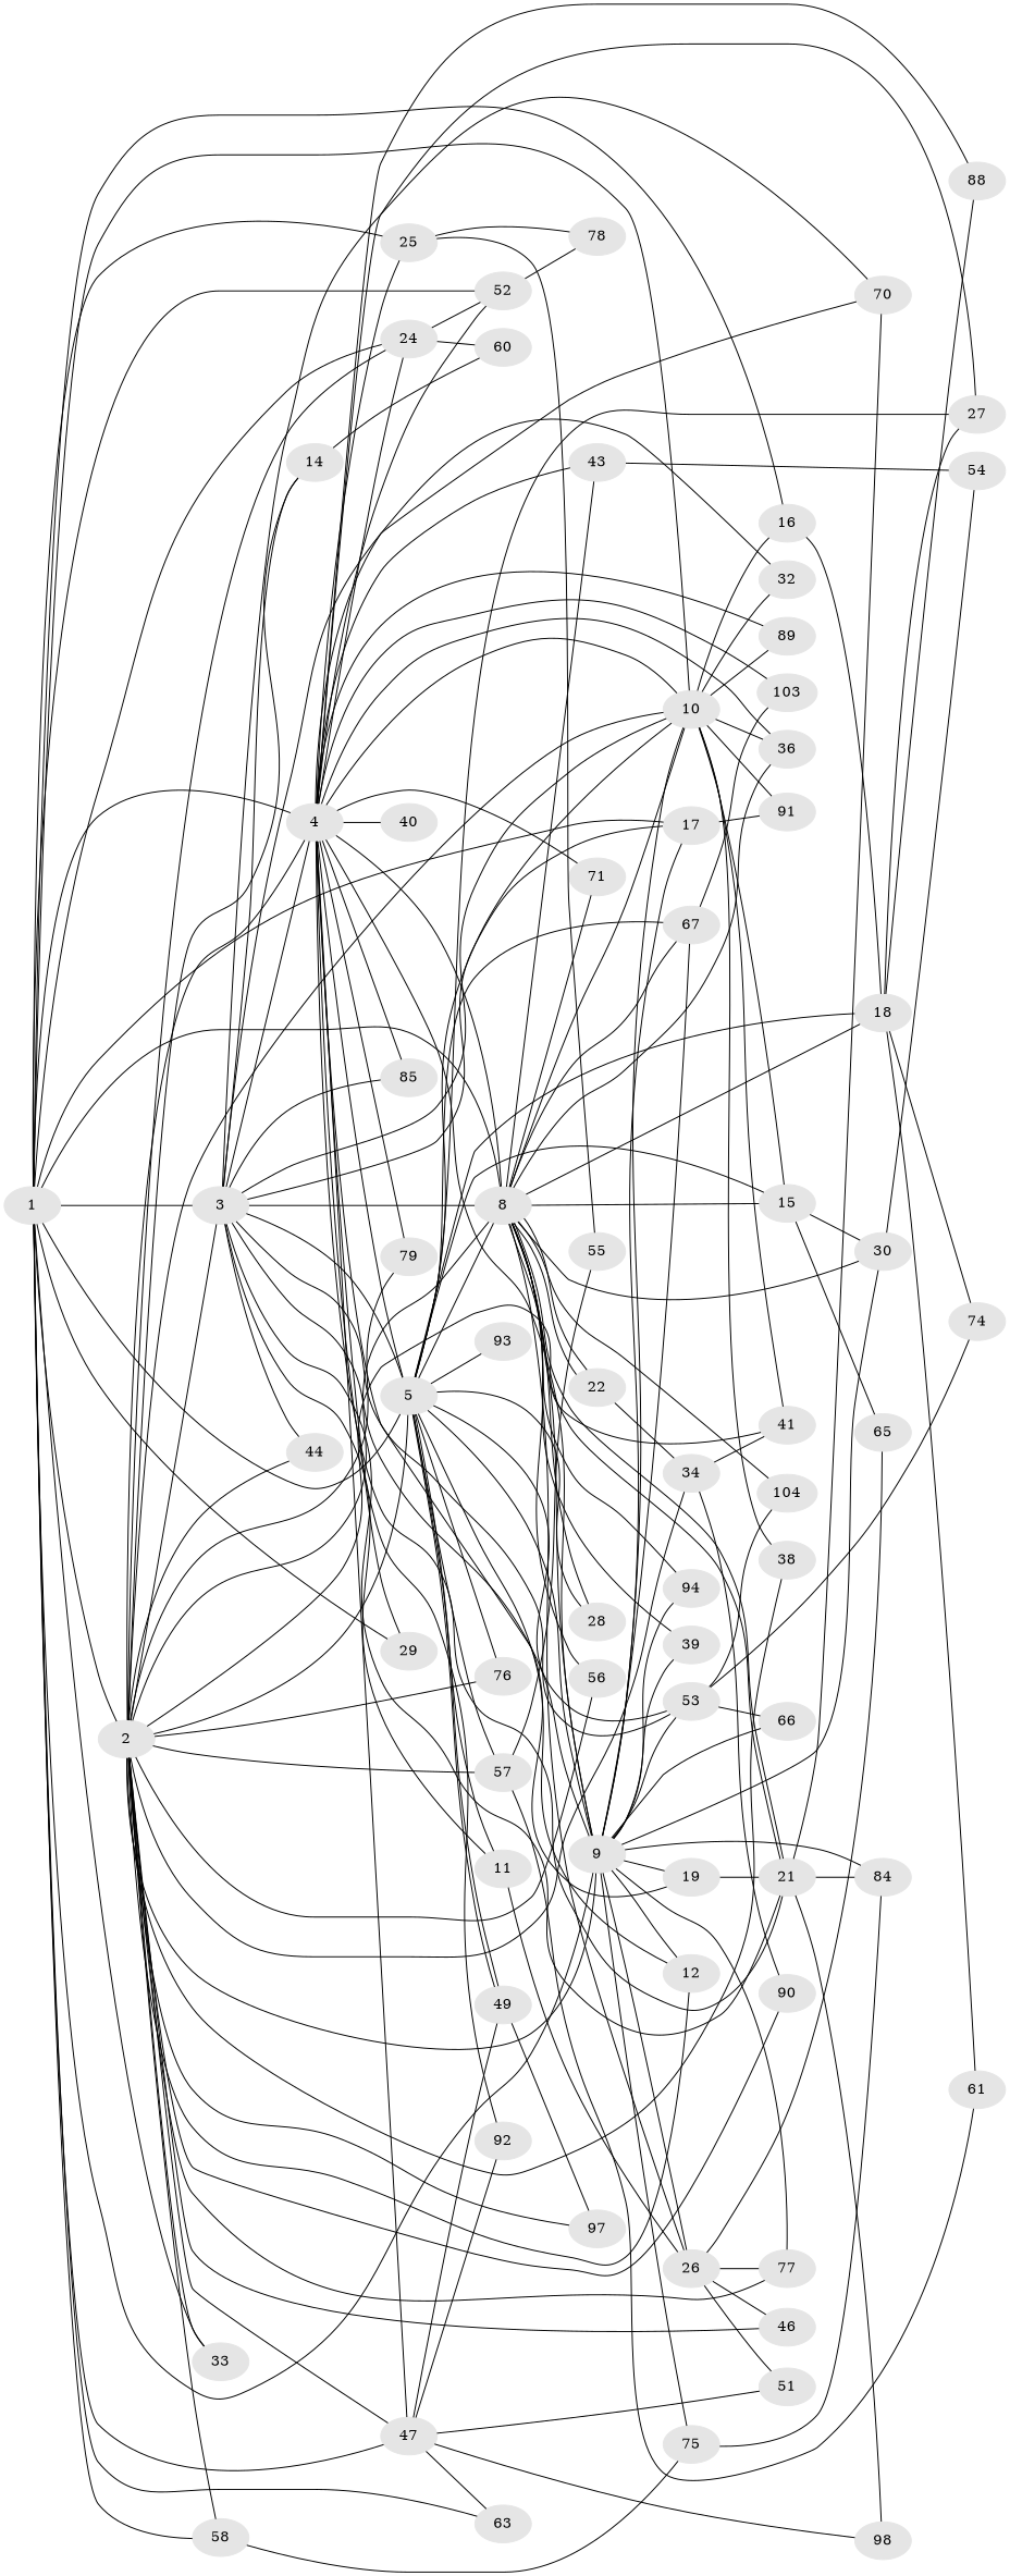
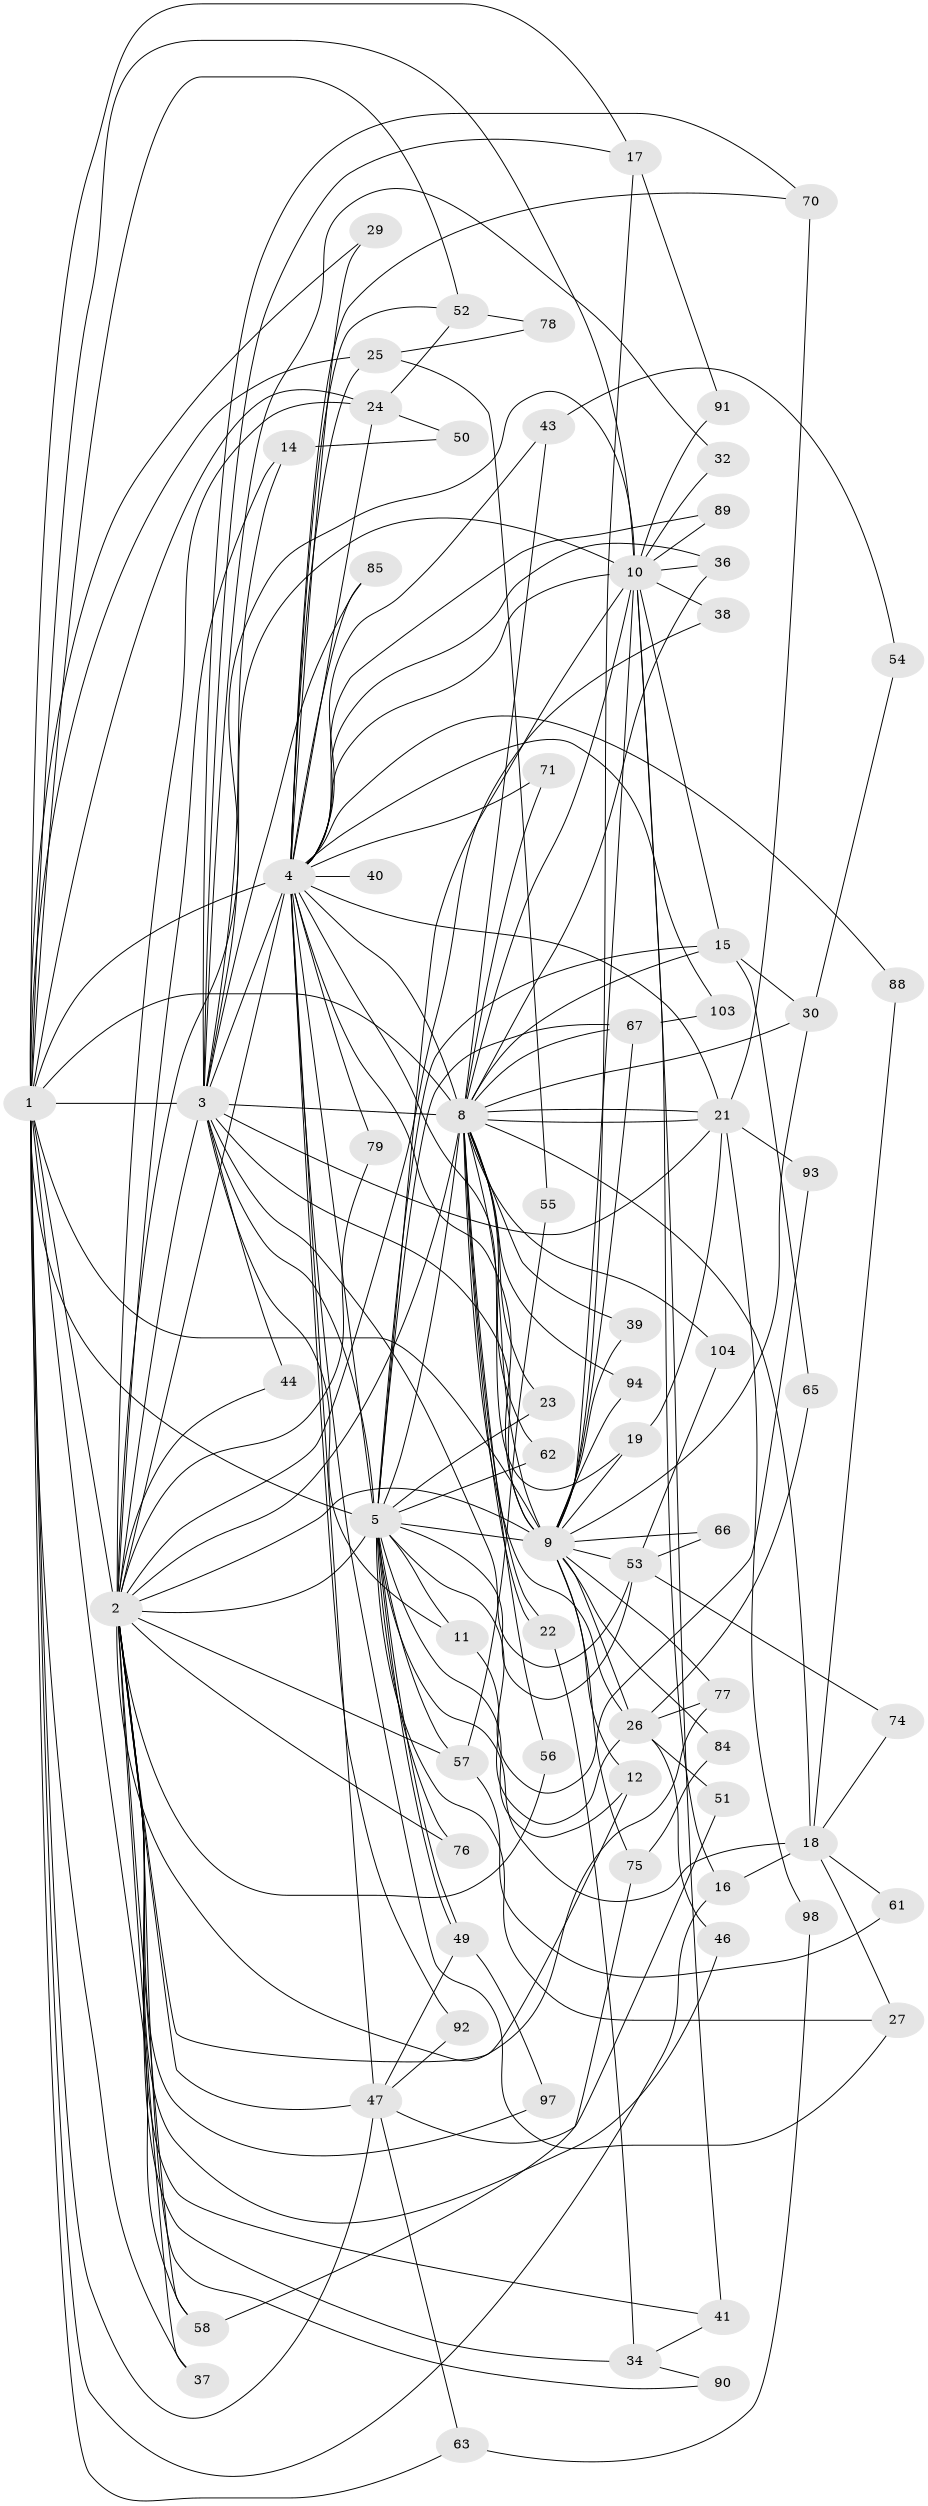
  graph {
    rankdir=LR
    node [color=gray90 style=filled]
    1 [super="+7"]
    2 [super="+33"]
    3 [super="+80"]
    4 [super="+6"]
    5 [super="+20"]
    8 [super="+13"]
    9 [super="+45"]
    10 [super="+32"]
    16
    17 [super="+23"]
    24 [super="+42"]
    25
    29
-   37 [super="+86" label=33]
+   37 [super="+86"]
    47 [super="+48"]
    52 [super="+100"]
    58
    63
    12 [super="+60"]
    14
    34 [super="+99"]
    38
    41 [super="+73"]
    44
    46
    56
    57 [super="+87"]
    76
    77 [super="+96"]
    79
    90
    97
    11
    21 [super="+64"]
    n35 [label=32]
    53 [super="+68"]
    70 [super="+95"]
    85
    19 [super="+72"]
    27 [super="+69"]
    36 [super="+101"]
    40
    43
    71
    88
    89
    92
    103
    15 [super="+81"]
    18 [super="+35"]
-   28
+   28 [label=23]
    49 [super="+59"]
+   62
    67 [super="+102"]
    93
    22
    26 [super="+82"]
    30 [super="+83"]
    39
    94
    104
    66
    75
    84
    91
-   50 [label=60]
+   50
    55
    78
    98
    51
    61
    74
    54
    65
    1 -- 2 [weight=2]
    1 -- 3 [weight=2]
    1 -- 4 [weight=4]
    1 -- 5 [weight=2]
    1 -- 8 [weight=2]
    1 -- 9 [weight=3]
    1 -- 10 [weight=2]
    1 -- 16
    1 -- 17
    1 -- 24
    1 -- 25
    1 -- 29
    1 -- 37 [weight=2]
    1 -- 47
    1 -- 52
    1 -- 58
    1 -- 63
    2 -- 3
    2 -- 4 [weight=2]
    2 -- 5
    2 -- 8
    2 -- 9
    2 -- 10 [weight=2]
    2 -- 24
    2 -- 37
    2 -- 47
    2 -- 58
    2 -- 12
    2 -- 14
    2 -- 34 [weight=2]
    2 -- 38
    2 -- 41
    2 -- 44
    2 -- 46
    2 -- 56
    2 -- 57
    2 -- 76
    2 -- 77
    2 -- 79
    2 -- 90
    2 -- 97
    3 -- 4 [weight=2]
    3 -- 5 [weight=2]
    3 -- 8
    3 -- 9
    3 -- 10
    3 -- 17
    3 -- 14
    3 -- 44
    3 -- 11
    3 -- 21
    3 -- n35
    3 -- 53
    3 -- 70
    3 -- 85
    4 -- 5 [weight=2]
    4 -- 8 [weight=2]
    4 -- 9 [weight=2]
    4 -- 10 [weight=2]
    4 -- 24
    4 -- 25
    4 -- 29
    4 -- 47
    4 -- 52
    4 -- 79
    4 -- 21
    4 -- 70
    4 -- 85
    4 -- 19
    4 -- 27
    4 -- 36
    4 -- 40 [weight=2]
    4 -- 43
    4 -- 71
    4 -- 88
    4 -- 89
    4 -- 92
    4 -- 103
    5 -- 8
    5 -- 9
    5 -- 10
    5 -- 12
    5 -- 57 [weight=2]
    5 -- 76
    5 -- 11
    5 -- 53
    5 -- 27
    5 -- 15
    5 -- 18
    5 -- 28
    5 -- 49
    5 -- 49
+   5 -- 62
    5 -- 67
    5 -- 93
    8 -- 9
    8 -- 10 [weight=2]
    8 -- 56
    8 -- 21
    8 -- 21
    8 -- 36
    8 -- 43
    8 -- 71
    8 -- 15
    8 -- 18
    8 -- 28
+   8 -- 62
    8 -- 67
    8 -- 22
    8 -- 22
    8 -- 26
    8 -- 30
    8 -- 39
    8 -- 94
    8 -- 104
    9 -- 10
    9 -- 17
    9 -- 12
    9 -- 77
    9 -- 53
    9 -- 19
    9 -- 67
    9 -- 26
    9 -- 30
    9 -- 39
    9 -- 94
    9 -- 66
    9 -- 75
    9 -- 84
    10 -- 16
    10 -- 38
    10 -- 41
    10 -- n35
    10 -- 36
    10 -- 89
    10 -- 15
    10 -- 91
    16 -- 18
    17 -- 91
    24 -- 52
    24 -- 50
    25 -- 55
    25 -- 78
    47 -- 63
    47 -- 92
    47 -- 49
-   47 -- 98
+   63 -- 98
    47 -- 51
    52 -- 78
    58 -- 75
    14 -- 50
    34 -- 41
    34 -- 90
    57 -- 55
    57 -- 61
    11 -- 26
    21 -- 70
-   21 -- 84
+   21 -- 93
    21 -- 98
    53 -- 104
    53 -- 66
    53 -- 74
    19 -- 21
    43 -- 54
    15 -- 30
    15 -- 65
    18 -- 27
    18 -- 88
    18 -- 61
    18 -- 74
    49 -- 97
    67 -- 103
    22 -- 34
    26 -- 46
    26 -- 77
    26 -- 51
    26 -- 65
    30 -- 54
    75 -- 84
  }
